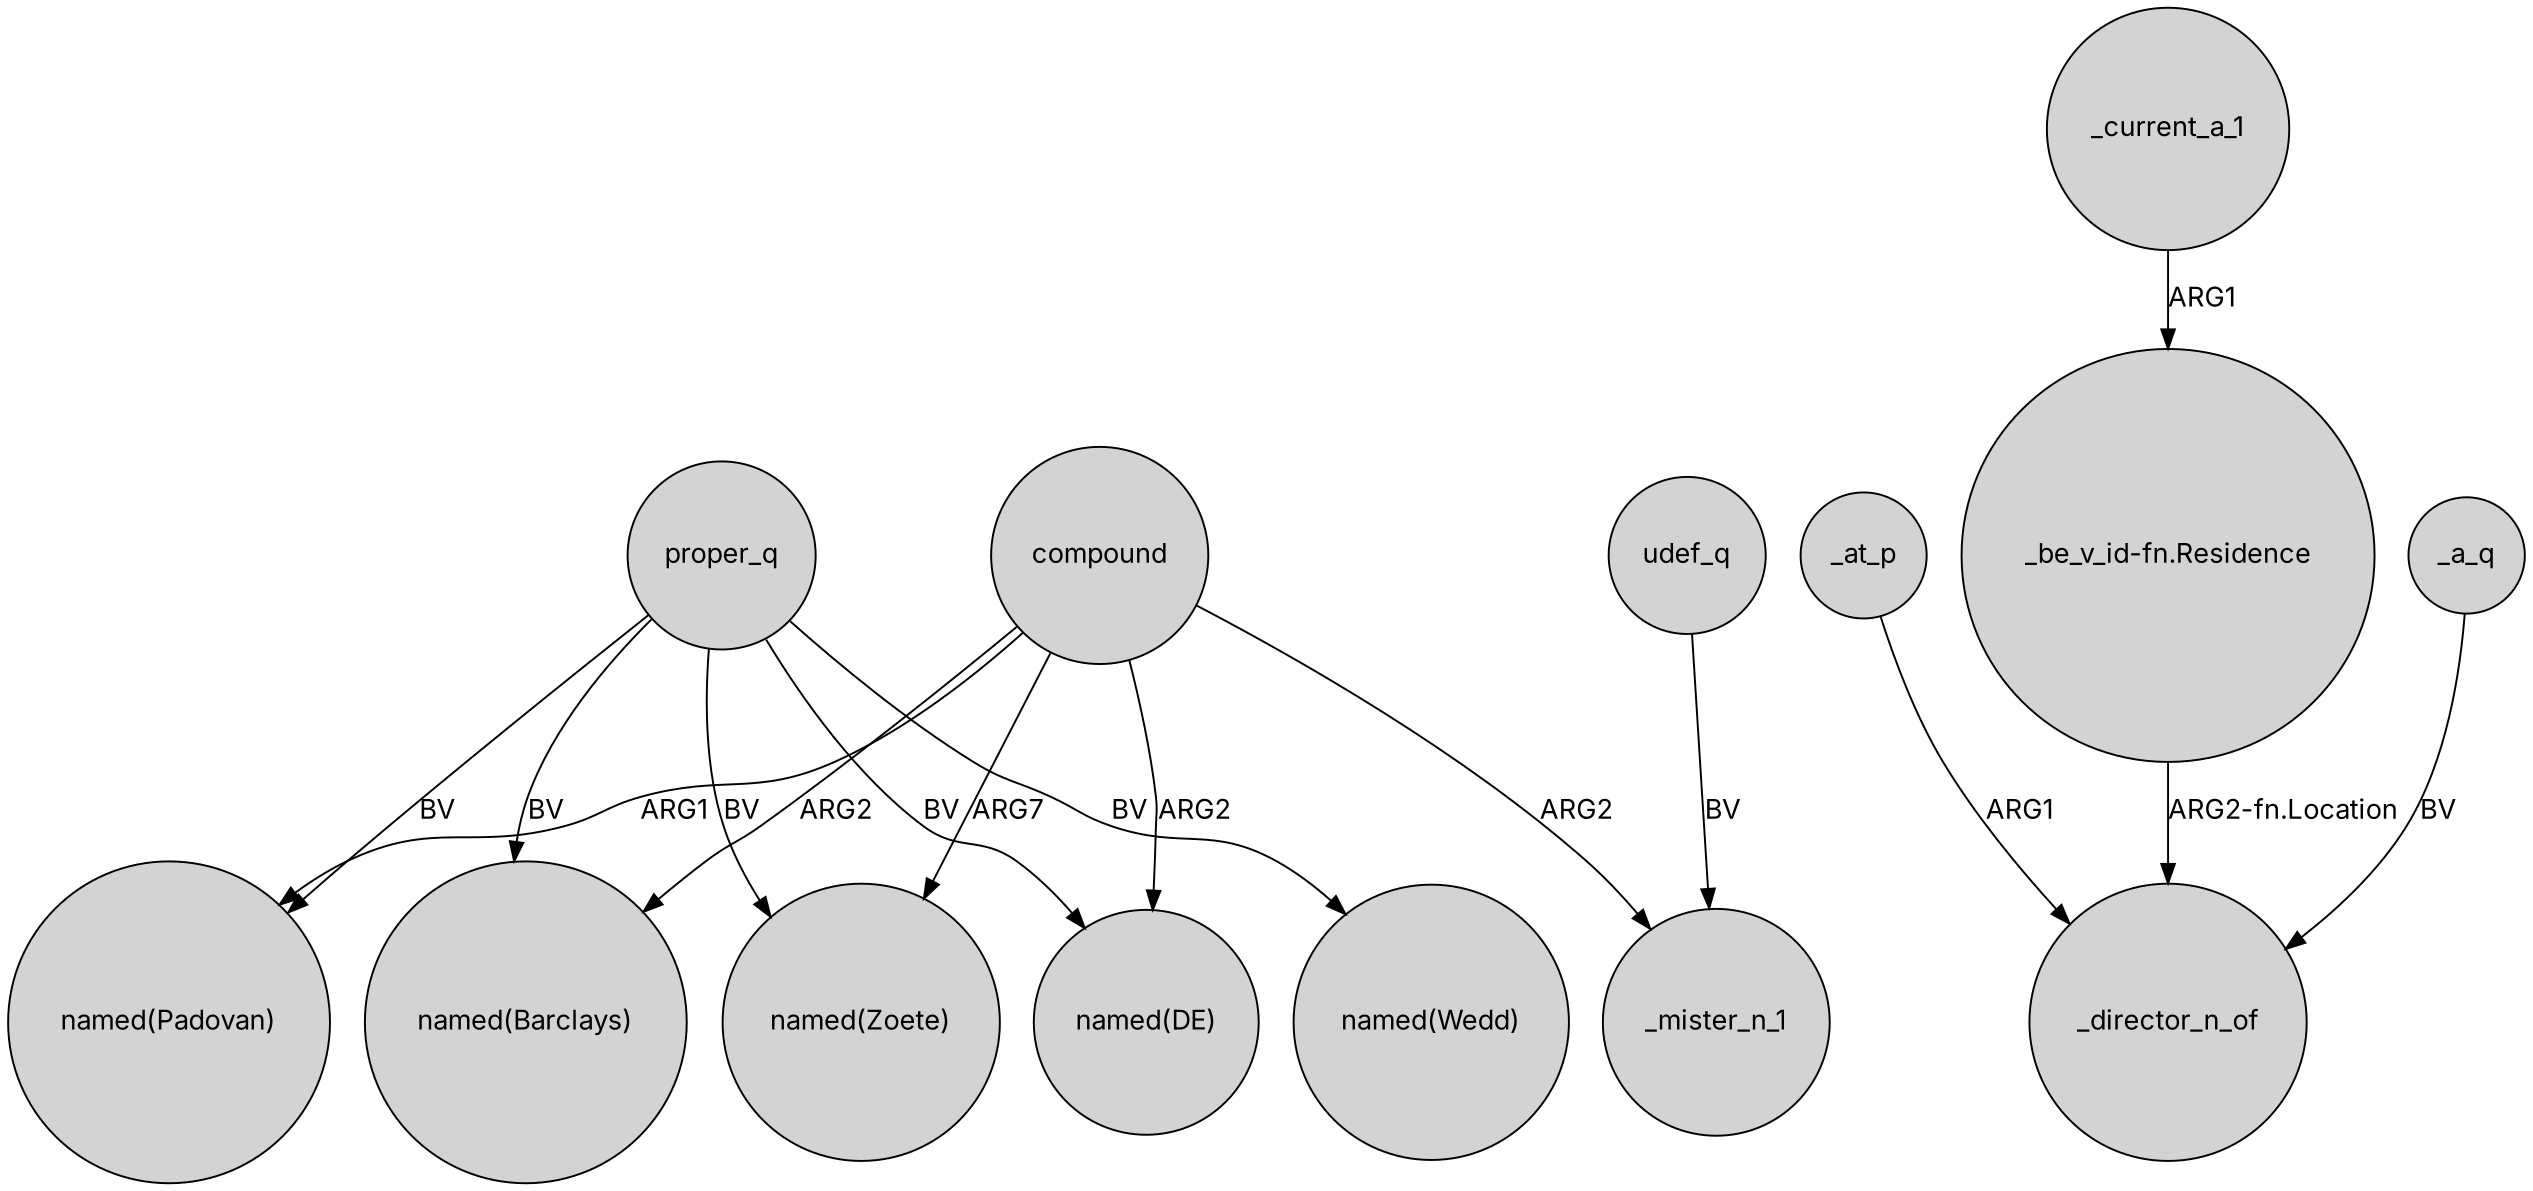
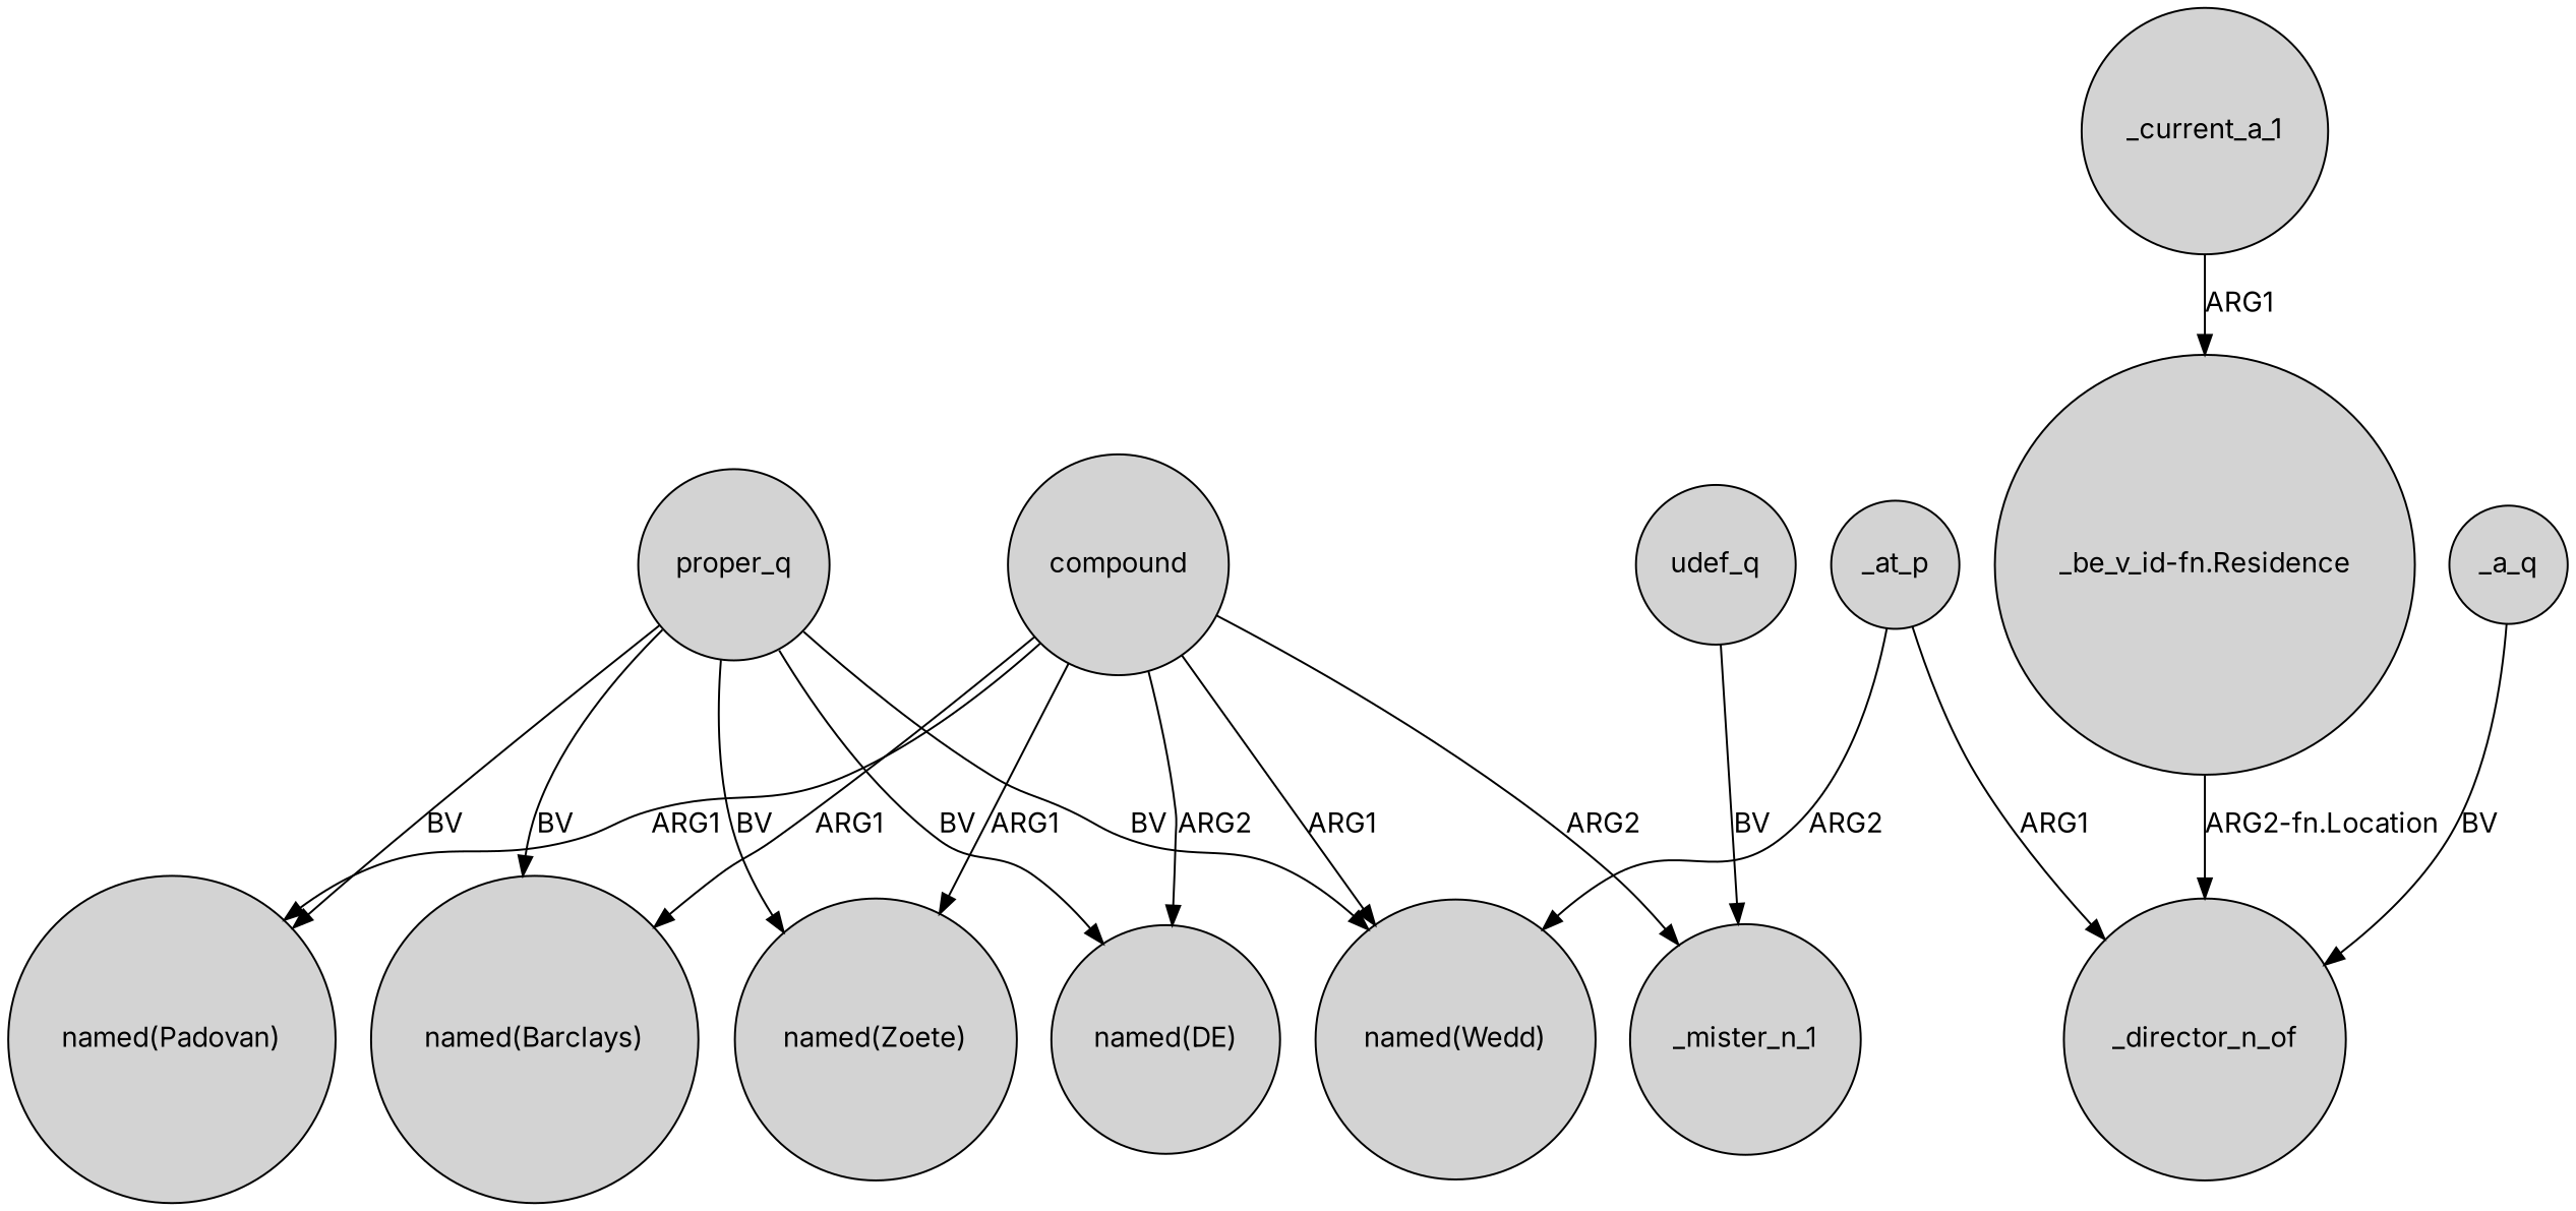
  digraph {
    fontname=Inter
    node [fontname=Inter shape=circle style=filled]
    edge [fontname=Inter]
    compound
    "named(Barclays)"
    "named(DE)"
    _mister_n_1
    "named(Padovan)"
    "named(Wedd)"
    "named(Zoete)"
    proper_q
    udef_q
    "_be_v_id-fn.Residence"
    _director_n_of
    _at_p
    _a_q
    _current_a_1
-   compound -> "named(Barclays)" [label=ARG2]
+   compound -> "named(Barclays)" [label=ARG1]
    compound -> "named(DE)" [label=ARG2]
    compound -> _mister_n_1 [label=ARG2]
    compound -> "named(Padovan)" [label=ARG1]
-   compound -> "named(Zoete)" [label=ARG7]
+   compound -> "named(Wedd)" [label=ARG1]
+   compound -> "named(Zoete)" [label=ARG1]
    proper_q -> "named(Barclays)" [label=BV]
    proper_q -> "named(DE)" [label=BV]
    proper_q -> "named(Padovan)" [label=BV]
    proper_q -> "named(Wedd)" [label=BV]
    proper_q -> "named(Zoete)" [label=BV]
    udef_q -> _mister_n_1 [label=BV]
    "_be_v_id-fn.Residence" -> _director_n_of [label="ARG2-fn.Location"]
+   _at_p -> "named(Wedd)" [label=ARG2]
    _at_p -> _director_n_of [label=ARG1]
    _a_q -> _director_n_of [label=BV]
    _current_a_1 -> "_be_v_id-fn.Residence" [label=ARG1]
  }
